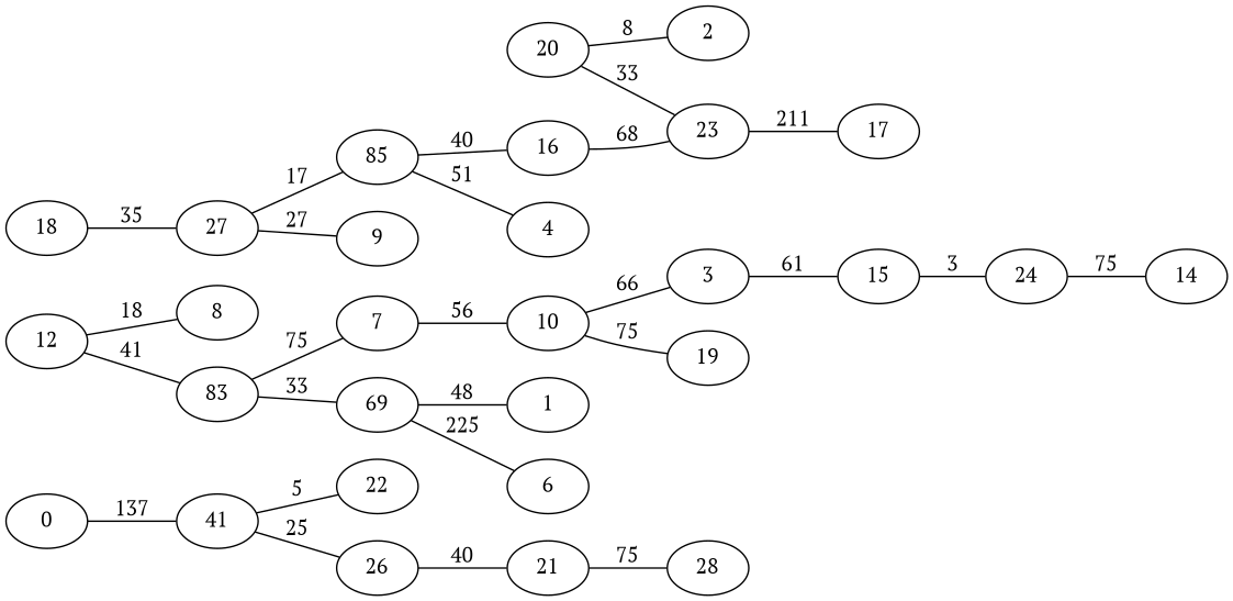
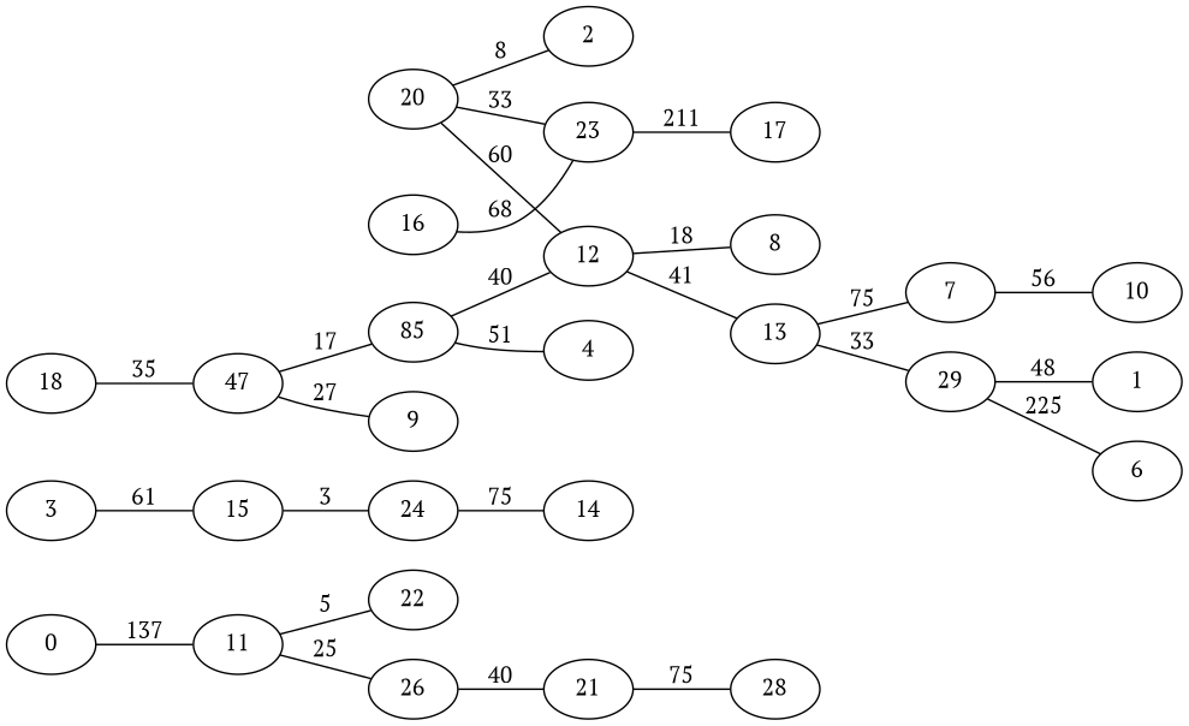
  strict graph {
    fontname="PT Serif"
    rankdir=LR
    node [fontname="PT Serif"]
    edge [fontname="PT Serif"]
    0
-   11 [label=41]
+   11
    22
    26
    3
    15
    24
    7
    10
-   19
    21
    12
    8
-   13 [label=83]
-   29 [label=69]
+   13
+   29
    1
    6
    14
    16
    23
    20
    2
    18
-   27
+   27 [label=47]
    n25 [label=85]
    9
    17
    28
    4
    0 -- 11 [label=137]
    11 -- 22 [label=5]
    11 -- 26 [label=25]
    26 -- 21 [label=40]
    3 -- 15 [label=61]
    15 -- 24 [label=3]
    24 -- 14 [label=75]
    7 -- 10 [label=56]
-   10 -- 3 [label=66]
-   10 -- 19 [label=75]
    21 -- 28 [label=75]
    12 -- 8 [label=18]
    12 -- 13 [label=41]
    13 -- 7 [label=75]
    13 -- 29 [label=33]
    29 -- 1 [label=48]
    29 -- 6 [label=225]
    16 -- 23 [label=68]
    23 -- 17 [label=211]
+   20 -- 12 [label=60]
    20 -- 23 [label=33]
    20 -- 2 [label=8]
    18 -- 27 [label=35]
    27 -- n25 [label=17]
    27 -- 9 [label=27]
-   n25 -- 16 [label=40]
+   n25 -- 12 [label=40]
    n25 -- 4 [label=51]
  }
